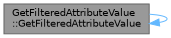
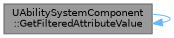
  digraph {
    rankdir=TB
-   n1 [color=gray40 fillcolor=grey60 fontcolor=black fontname=Helvetica fontsize=10 height=0.2 label="GetFilteredAttributeValue\l::GetFilteredAttributeValue" shape=box style=filled width=0.4]
+   n1 [color=gray40 fillcolor=grey60 fontcolor=black fontname=Helvetica fontsize=10 height=0.2 label="UAbilitySystemComponent\l::GetFilteredAttributeValue" shape=box style=filled width=0.4]
    n1 -> n1 [color=steelblue1 fontname=Helvetica fontsize=10 labelfontname=Helvetica labelfontsize=10 style=solid]
  }
